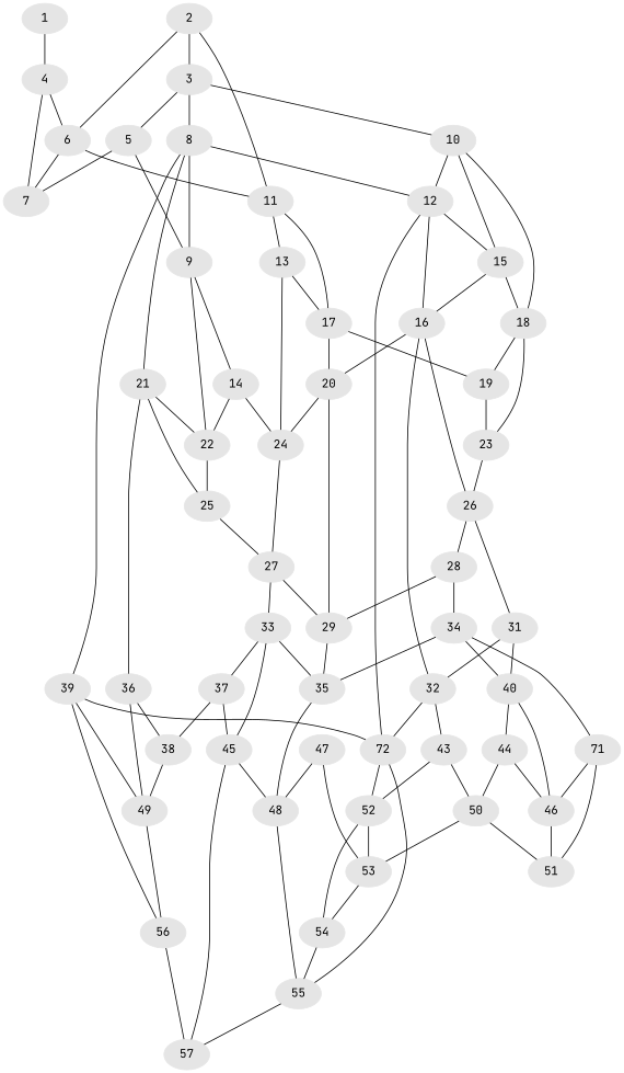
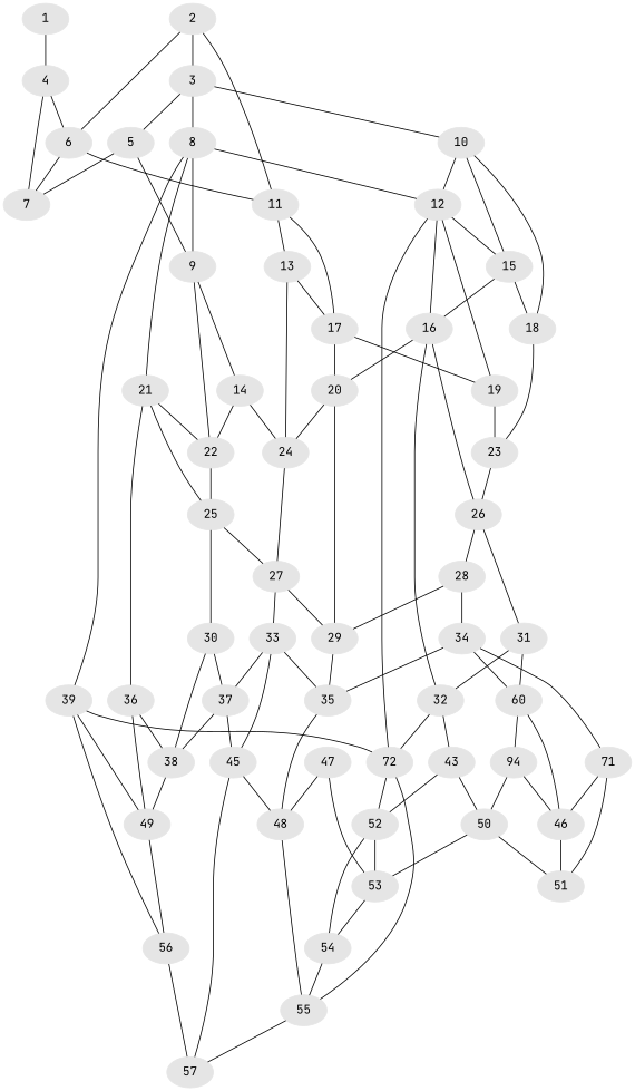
  graph {
    fontname="JetBrains Mono"
    node [color=gray90 fontname="JetBrains Mono" style=filled]
    edge [fontname="JetBrains Mono" weight=1.0]
    1
    4
    6
    7
    2
    3
    11
    5
    8
    10
    13
    17
    9
    12
    21
    39
    15
    18
    14
    22
    24
    16
    n23 [label=72]
    25
    36
    49
    56
    19
    23
    20
    26
    32
    52
    55
    27
    28
    31
    43
    29
    35
+   30
    38
    33
    37
    34
-   40
+   40 [label=60]
    45
    n48 [label=71]
    48
-   44
+   44 [label=94]
    46
    50
    57
    51
    53
    54
    47
    1 -- 4 [weight=2.0]
    4 -- 6
    4 -- 7
    6 -- 7
    6 -- 11
    2 -- 6
    2 -- 3
    2 -- 11
    3 -- 5
    3 -- 8
    3 -- 10
    11 -- 13
    11 -- 17
    5 -- 7
    5 -- 9
    8 -- 9
    8 -- 12
    8 -- 21
    8 -- 39
    10 -- 12
    10 -- 15
    10 -- 18
    13 -- 17
    13 -- 24
    17 -- 19
    17 -- 20
    9 -- 14
    9 -- 22
    12 -- 15
    12 -- 16
    12 -- n23
    21 -- 22
    21 -- 25
    21 -- 36
    39 -- n23
    39 -- 49
    39 -- 56
    15 -- 18
    15 -- 16
-   18 -- 19
+   12 -- 19
    18 -- 23
    14 -- 22
    14 -- 24
    22 -- 25
    24 -- 27
    16 -- 20
    16 -- 26
    16 -- 32
    n23 -- 52
    n23 -- 55
    25 -- 27
+   25 -- 30
    36 -- 49
    36 -- 38
    49 -- 56
    56 -- 57 [weight=2.0]
    19 -- 23
    23 -- 26
    20 -- 24
    20 -- 29
    26 -- 28
    26 -- 31
    32 -- n23
    32 -- 43
    52 -- 53
    52 -- 54
    55 -- 57
    27 -- 29
    27 -- 33
    28 -- 29
    28 -- 34
    31 -- 32
    31 -- 40
    43 -- 52
    43 -- 50
    29 -- 35
    35 -- 48
+   30 -- 38
+   30 -- 37
    38 -- 49
    33 -- 35
    33 -- 37
    33 -- 45
    37 -- 38
    37 -- 45
    34 -- 35
    34 -- 40
    34 -- n48
    40 -- 44
    40 -- 46
    45 -- 48
    45 -- 57
    n48 -- 46
    n48 -- 51
    48 -- 55
    44 -- 46
    44 -- 50
    46 -- 51
    50 -- 51
    50 -- 53
    53 -- 54
    54 -- 55
    47 -- 48
    47 -- 53
  }
